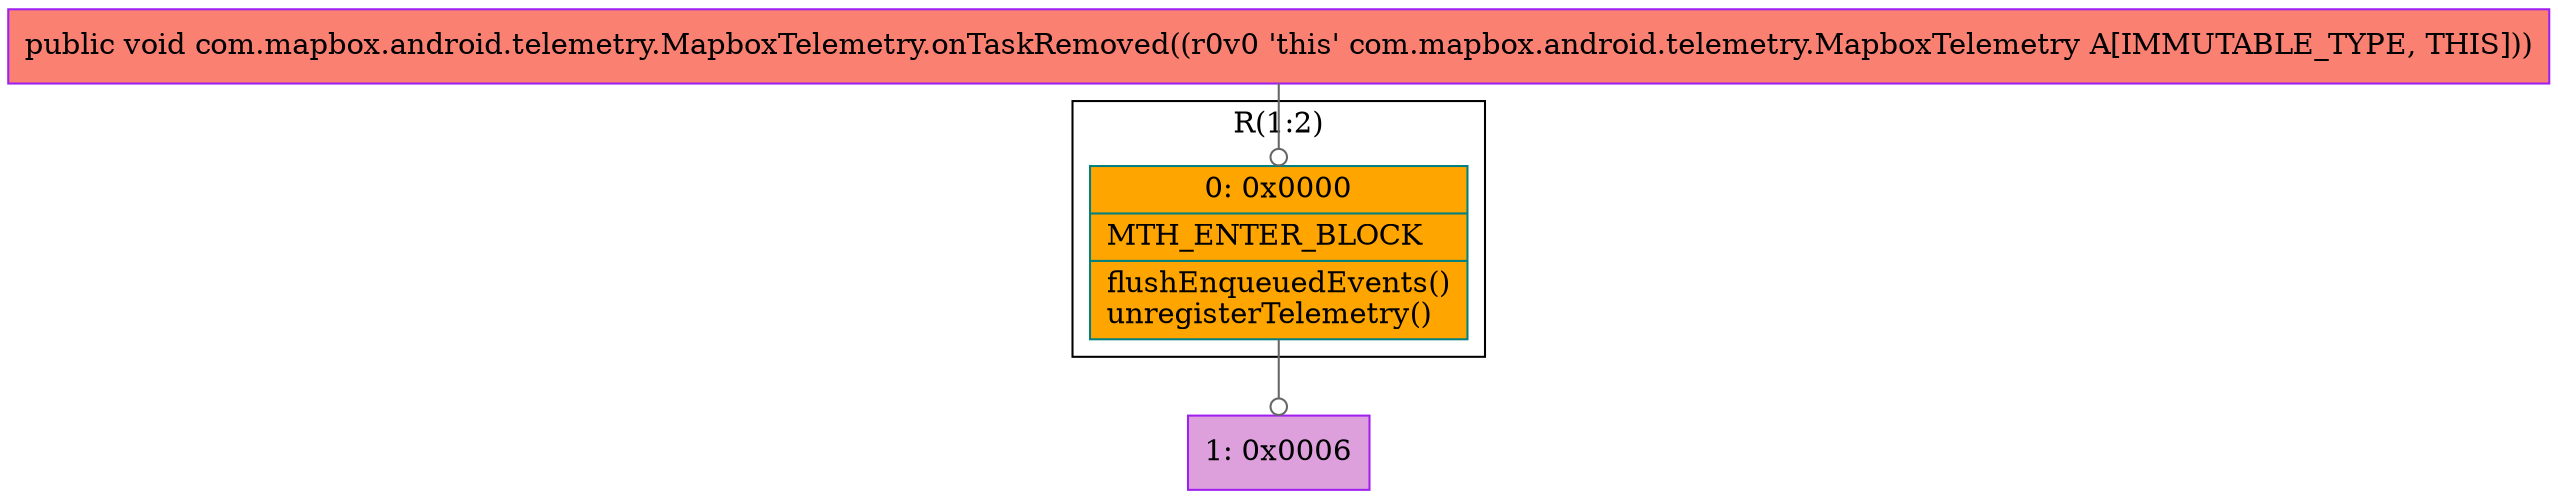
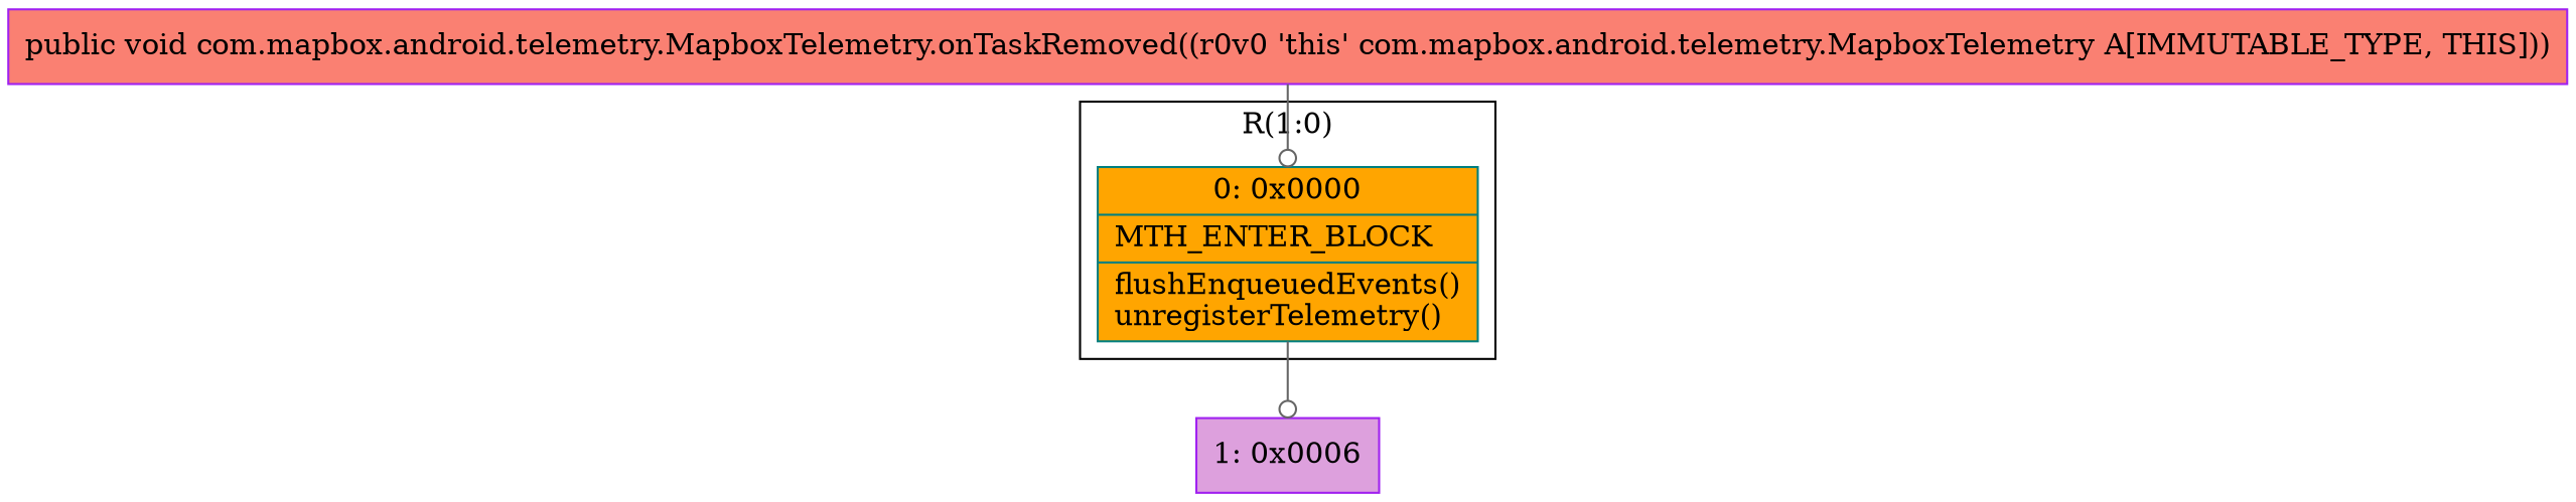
  digraph {
    node [color=purple shape=record style=filled]
    edge [color=gray40 arrowhead=odot]
    n1 [color=teal label="{0\:\ 0x0000|MTH_ENTER_BLOCK\l|flushEnqueuedEvents()\lunregisterTelemetry()\l}" fillcolor=orange]
    n2 [label="{1\:\ 0x0006}" fillcolor=plum]
    n3 [label="{public void com.mapbox.android.telemetry.MapboxTelemetry.onTaskRemoved((r0v0 'this' com.mapbox.android.telemetry.MapboxTelemetry A[IMMUTABLE_TYPE, THIS])) }" fillcolor=salmon]
    subgraph cluster_1 {
-     label="R(1:2)"
+     label="R(1:0)"
      n1
    }
    n1 -> n2
    n3 -> n1
  }
